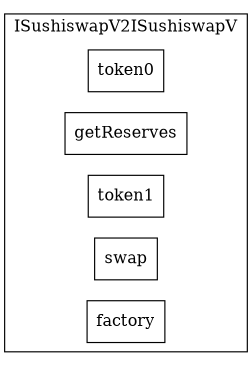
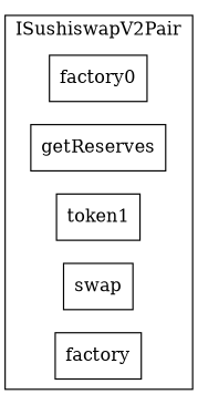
  strict digraph {
    rankdir=LR
    node [shape=box]
-   n1 [label=token0]
+   n1 [label=factory0]
    n2 [label=getReserves]
    n3 [label=token1]
    n4 [label=swap]
    n5 [label=factory]
    subgraph cluster_1 {
-     label=ISushiswapV2ISushiswapV
+     label=ISushiswapV2Pair
      n1
      n2
      n3
      n4
      n5
    }
    subgraph cluster_2 {
      label="[Solidity]"
    }
  }
